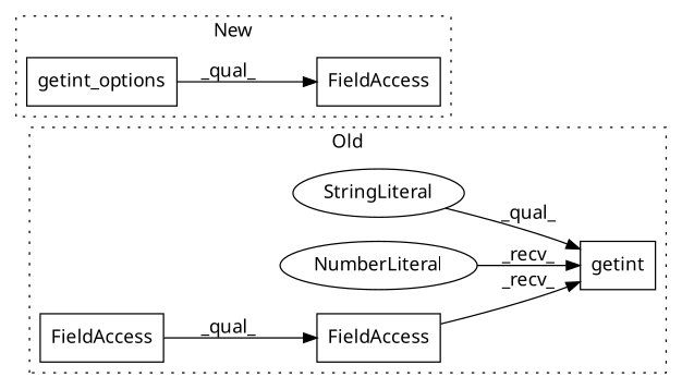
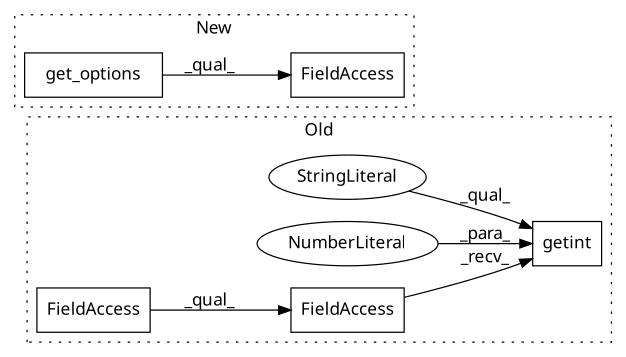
  digraph {
    fontname="Noto Sans"
    rankdir=LR
    node [a=22 fontname="Noto Sans" s=5969 shape=box]
    edge [fontname="Noto Sans"]
    n1 [a=32 l="7,1" label=getint s="5989,6037"]
    n2 [a=45 l=21 label=StringLiteral s=6011 shape=ellipse]
    n3 [l=19 label=FieldAccess]
    n4 [a=34 l=4 label=NumberLiteral s=6033 shape=ellipse]
    n5 [l=12 label=FieldAccess]
-   n6 [a=32 l=13 label=getint_options s=5212]
+   n6 [a=32 l=13 label=get_options s=5212]
    n7 [l=33 label=FieldAccess s=5207]
    subgraph cluster_1 {
      label=Old
      style=dotted
      n1
      n2
      n3
      n4
      n5
    }
    subgraph cluster_2 {
      label=New
      style=dotted
      n6
      n7
    }
    n2 -> n1 [label=_qual_]
    n3 -> n1 [label=_recv_]
-   n4 -> n1 [label=_recv_]
+   n4 -> n1 [label=_para_]
    n5 -> n3 [label=_qual_]
    n6 -> n7 [label=_qual_]
  }
